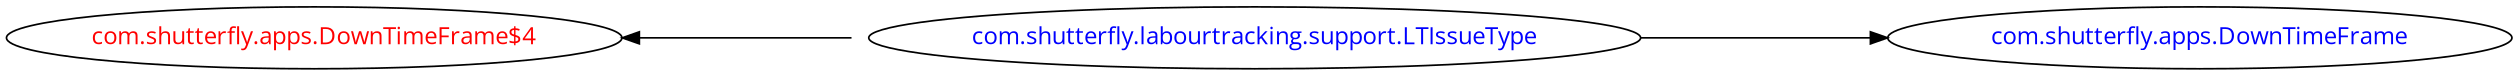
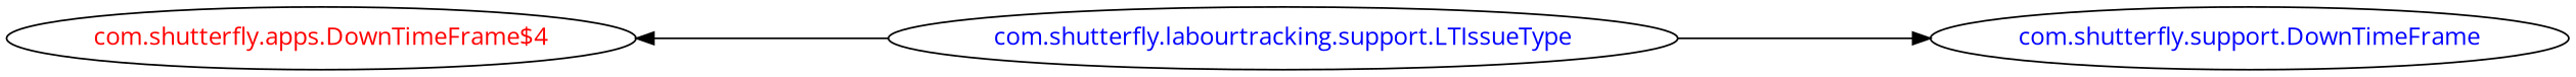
  digraph {
    concentrate=true
    fontname="Open Sans"
    rankdir=LR
    ranksep=2.0
    splines=ortho
    node [fontcolor=blue fontname="Open Sans"]
    edge [fontname="Open Sans"]
    "com.shutterfly.apps.DownTimeFrame$4" [fontcolor=red]
    "com.shutterfly.labourtracking.support.LTIssueType"
-   "com.shutterfly.apps.DownTimeFrame"
-   "com.shutterfly.apps.DownTimeFrame$4" -> "com.shutterfly.labourtracking.support.LTIssueType"
+   "com.shutterfly.apps.DownTimeFrame" [label="com.shutterfly.support.DownTimeFrame"]
+   "com.shutterfly.labourtracking.support.LTIssueType" -> "com.shutterfly.apps.DownTimeFrame$4"
    "com.shutterfly.labourtracking.support.LTIssueType" -> "com.shutterfly.apps.DownTimeFrame"
  }
